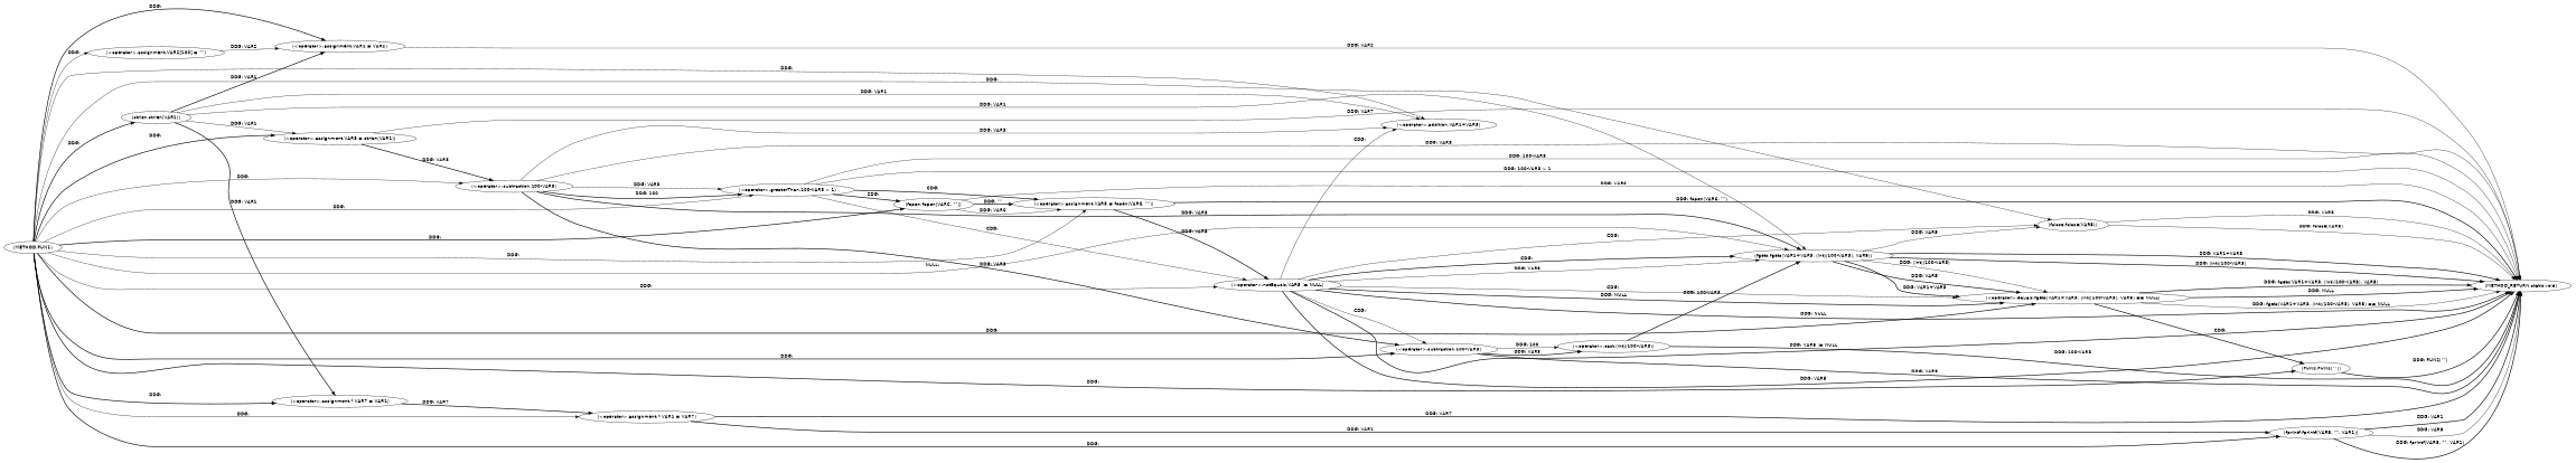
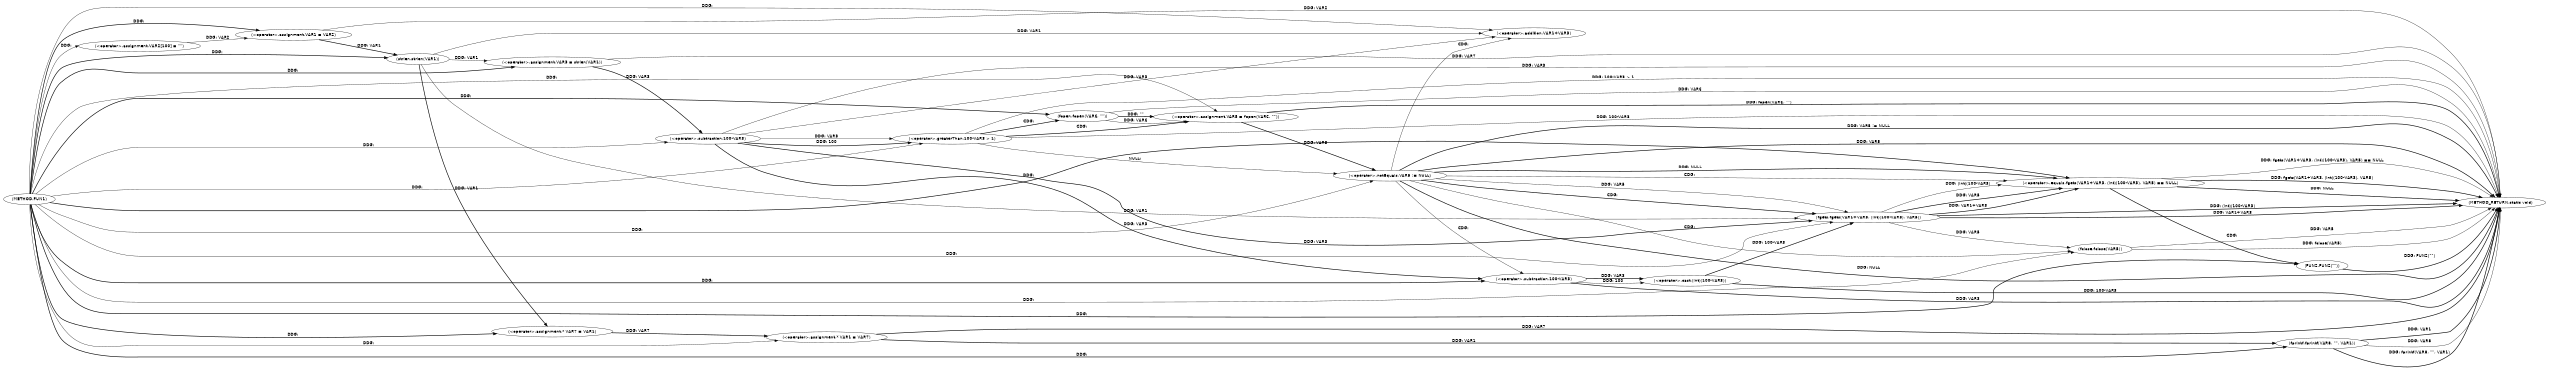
  digraph {
    fontname="DejaVu Sans"
    rankdir=LR
    node [fontname="DejaVu Sans"]
    edge [fontname="DejaVu Sans" style=bold]
    n1 [label="(METHOD,FUN1)"]
    n2 [label="(<operator>.assignment,VAR2[100] = \"\")"]
    n3 [label="(<operator>.assignment,VAR1 = VAR2)"]
    n4 [label="(<operator>.assignment,VAR3 = strlen(VAR1))"]
    n5 [label="(strlen,strlen(VAR1))"]
    n6 [label="(<operator>.greaterThan,100-VAR3 > 1)"]
    n7 [label="(<operator>.subtraction,100-VAR3)"]
    n8 [label="(<operator>.assignment,VAR5 = fopen(VAR6, \"\"))"]
    n9 [label="(fopen,fopen(VAR6, \"\"))"]
    n10 [label="(<operator>.notEquals,VAR5 != NULL)"]
    n11 [label="(<operator>.equals,fgets(VAR1+VAR3, (int)(100-VAR3), VAR5) == NULL)"]
    n12 [label="(fgets,fgets(VAR1+VAR3, (int)(100-VAR3), VAR5))"]
    n13 [label="(<operator>.addition,VAR1+VAR3)"]
    n14 [label="(<operator>.subtraction,100-VAR3)"]
    n15 [label="(FUN2,FUN2(\"\"))"]
    n16 [label="(fclose,fclose(VAR5))"]
    n17 [label="(<operator>.assignment,* VAR7 = VAR1)"]
    n18 [label="(<operator>.assignment,* VAR1 = VAR7)"]
    n19 [label="(fprintf,fprintf(VAR8, \"\", VAR1))"]
    n20 [label="(METHOD_RETURN,static void)"]
    n21 [label="(<operator>.cast,(int)(100-VAR3))"]
    n1 -> n2 [label="DDG: " style=solid]
    n1 -> n3 [label="DDG: "]
    n1 -> n4 [label="DDG: "]
    n1 -> n5 [label="DDG: "]
    n1 -> n6 [label="DDG: " style=solid]
    n1 -> n7 [label="DDG: " style=solid]
    n1 -> n8 [label="DDG: " style=solid]
    n1 -> n9 [label="DDG: "]
    n1 -> n10 [label="DDG: " style=solid]
    n1 -> n11 [label="DDG: "]
-   n1 -> n12 [label="NULL: " style=solid]
+   n1 -> n12 [label="DDG: " style=solid]
    n1 -> n13 [label="DDG: " style=solid]
    n1 -> n14 [label="DDG: "]
    n1 -> n15 [label="DDG: "]
    n1 -> n16 [label="DDG: " style=solid]
    n1 -> n17 [label="DDG: "]
    n1 -> n18 [label="DDG: " style=solid]
    n1 -> n19 [label="DDG: "]
    n2 -> n3 [label="DDG: VAR2" style=solid]
-   n5 -> n3 [label="DDG: VAR1"]
+   n3 -> n5 [label="DDG: VAR1"]
    n3 -> n20 [label="DDG: VAR2" style=solid]
    n4 -> n7 [label="DDG: VAR3"]
    n4 -> n20 [label="DDG: VAR7" style=solid]
    n5 -> n4 [label="DDG: VAR1" style=solid]
    n5 -> n12 [label="DDG: VAR1" style=solid]
    n5 -> n13 [label="DDG: VAR1" style=solid]
    n5 -> n17 [label="DDG: VAR1"]
    n6 -> n8 [label="CDG: "]
    n6 -> n9 [label="CDG: "]
-   n6 -> n10 [label="CDG: " style=solid]
+   n6 -> n10 [label="NULL: " style=solid]
    n6 -> n20 [label="DDG: 100-VAR3 > 1" style=solid]
    n6 -> n20 [label="DDG: 100-VAR3" style=solid]
    n7 -> n6 [label="DDG: 100"]
    n7 -> n6 [label="DDG: VAR3" style=solid]
    n7 -> n12 [label="DDG: VAR3"]
    n7 -> n13 [label="DDG: VAR3" style=solid]
    n7 -> n14 [label="DDG: VAR3"]
    n7 -> n20 [label="DDG: VAR3" style=solid]
    n8 -> n10 [label="DDG: VAR5"]
    n8 -> n20 [label="DDG: fopen(VAR6, \"\")"]
    n9 -> n8 [label="DDG: VAR6" style=solid]
    n9 -> n8 [label="DDG: \"\""]
    n9 -> n20 [label="DDG: VAR6" style=solid]
    n10 -> n11 [label="DDG: NULL"]
    n10 -> n11 [label="CDG: " style=solid]
    n10 -> n12 [label="DDG: VAR5" style=solid]
    n10 -> n12 [label="CDG: "]
    n10 -> n13 [label="CDG: " style=solid]
    n10 -> n14 [label="CDG: " style=solid]
    n10 -> n16 [label="CDG: " style=solid]
    n10 -> n20 [label="DDG: NULL"]
    n10 -> n20 [label="DDG: VAR5 != NULL"]
    n10 -> n20 [label="DDG: VAR5"]
    n11 -> n15 [label="CDG: "]
    n11 -> n20 [label="DDG: fgets(VAR1+VAR3, (int)(100-VAR3), VAR5) == NULL" style=solid]
    n11 -> n20 [label="DDG: fgets(VAR1+VAR3, (int)(100-VAR3), VAR5)"]
    n11 -> n20 [label="DDG: NULL"]
    n12 -> n11 [label="DDG: VAR1+VAR3"]
    n12 -> n11 [label="DDG: (int)(100-VAR3)" style=solid]
    n12 -> n11 [label="DDG: VAR5"]
    n12 -> n16 [label="DDG: VAR5" style=solid]
    n12 -> n20 [label="DDG: (int)(100-VAR3)"]
    n12 -> n20 [label="DDG: VAR1+VAR3"]
    n14 -> n20 [label="DDG: VAR3"]
    n14 -> n21 [label="DDG: 100" style=solid]
    n14 -> n21 [label="DDG: VAR3"]
    n15 -> n20 [label="DDG: FUN2(\"\")"]
    n16 -> n20 [label="DDG: fclose(VAR5)" style=solid]
    n16 -> n20 [label="DDG: VAR5" style=solid]
    n17 -> n18 [label="DDG: VAR7"]
    n18 -> n19 [label="DDG: VAR1"]
    n18 -> n20 [label="DDG: VAR7"]
    n19 -> n20 [label="DDG: fprintf(VAR8, \"\", VAR1)"]
    n19 -> n20 [label="DDG: VAR1"]
    n19 -> n20 [label="DDG: VAR8" style=solid]
    n21 -> n12 [label="DDG: 100-VAR3"]
    n21 -> n20 [label="DDG: 100-VAR3"]
  }
